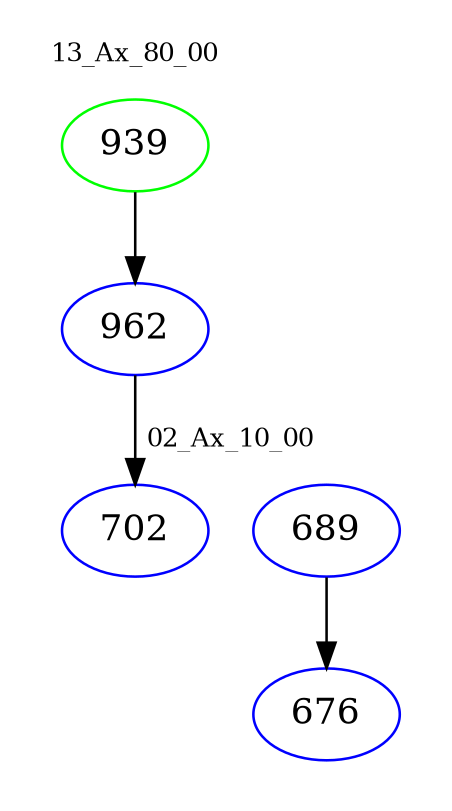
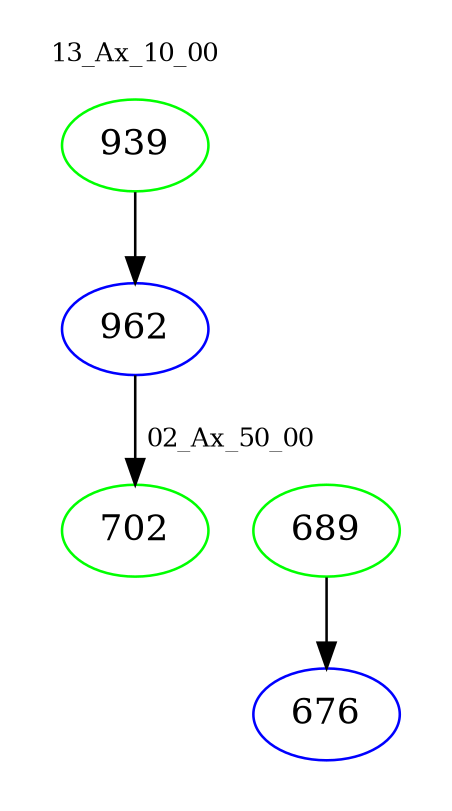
  digraph {
    node [color=green]
    edge [color=black]
-   n1 [color=blue label=689]
+   n1 [label=689]
    n2 [color=blue label=676]
-   n3 [color=blue label=702]
+   n3 [label=702]
    n4 [label=939]
    n5 [color=blue label=962]
    subgraph cluster_1 {
      color=white
      fontsize=10
-     label="02_Ax_10_00"
+     label="02_Ax_50_00"
      n1
      n2
      n3
    }
    subgraph cluster_2 {
      color=white
      fontsize=10
-     label="13_Ax_80_00"
+     label="13_Ax_10_00"
      n4
      n5
    }
    n1 -> n2
    n4 -> n5
    n5 -> n3
  }
